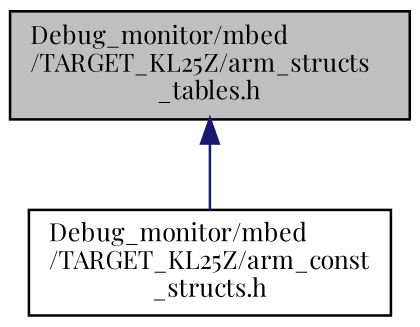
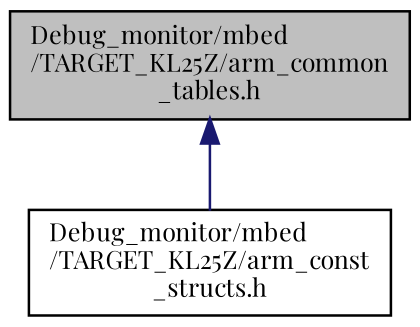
  digraph {
    fontname="Playfair Display"
    node [color=black fontname="Playfair Display" fontsize=10 shape=record style=filled]
-   n1 [fillcolor=grey75 fontcolor=black height=0.2 label="Debug_monitor/mbed\l/TARGET_KL25Z/arm_structs\l_tables.h" width=0.4]
+   n1 [fillcolor=grey75 fontcolor=black height=0.2 label="Debug_monitor/mbed\l/TARGET_KL25Z/arm_common\l_tables.h" width=0.4]
    n2 [fillcolor=white height=0.2 label="Debug_monitor/mbed\l/TARGET_KL25Z/arm_const\l_structs.h" width=0.4]
    n1 -> n2 [color=midnightblue dir=back fontname="Playfair Display" fontsize=10 labelfontname=Helvetica labelfontsize=10 style=solid]
  }
